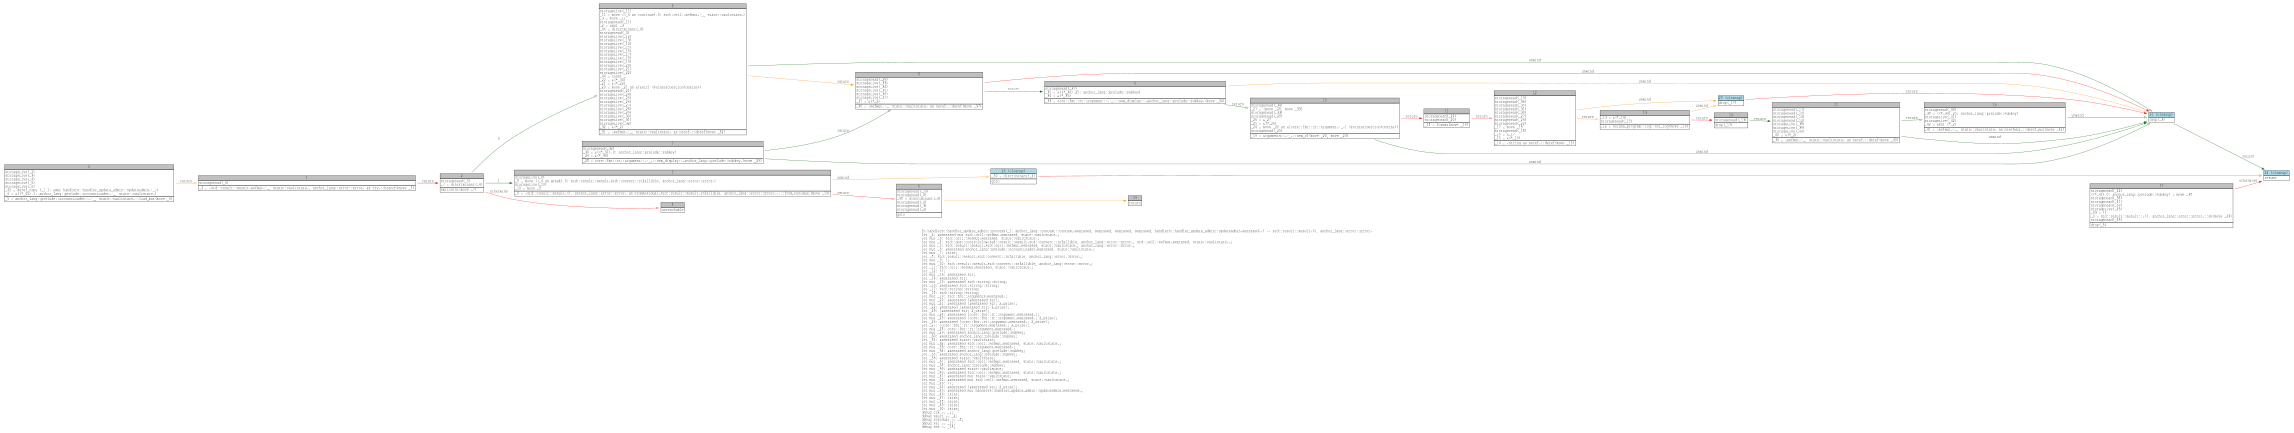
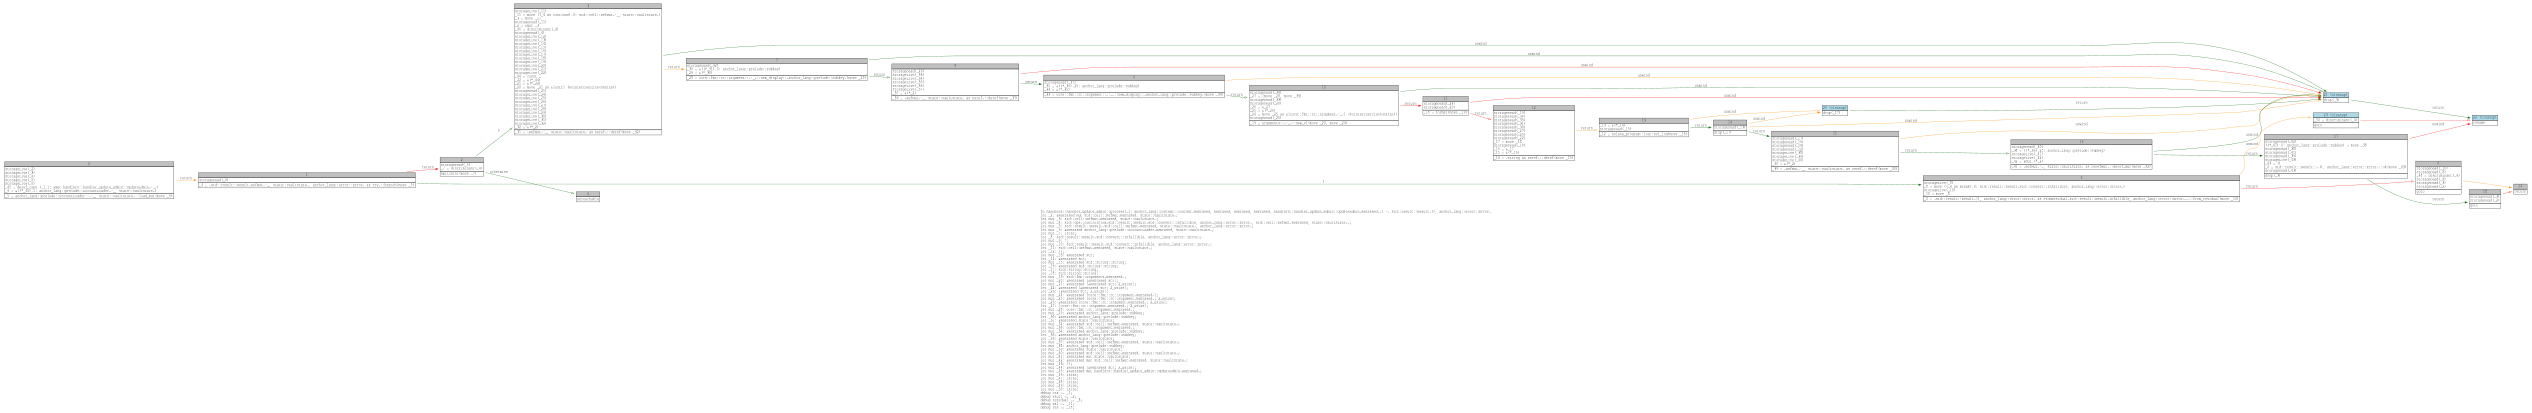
  digraph {
    fontname="Courier, monospace"
    label=<fn handlers::handler_update_admin::process(_1: anchor_lang::context::Context&lt;ReErased, ReErased, ReErased, ReErased, handlers::handler_update_admin::UpdateAdmin&lt;ReErased&gt;&gt;) -&gt; std::result::Result&lt;(), anchor_lang::error::Error&gt;<br align="left"/>let _2: &amp;ReErased mut std::cell::RefMut&lt;ReErased, state::VaultState&gt;;<br align="left"/>let mut _3: std::cell::RefMut&lt;ReErased, state::VaultState&gt;;<br align="left"/>let mut _4: std::ops::ControlFlow&lt;std::result::Result&lt;std::convert::Infallible, anchor_lang::error::Error&gt;, std::cell::RefMut&lt;ReErased, state::VaultState&gt;&gt;;<br align="left"/>let mut _5: std::result::Result&lt;std::cell::RefMut&lt;ReErased, state::VaultState&gt;, anchor_lang::error::Error&gt;;<br align="left"/>let mut _6: &amp;ReErased anchor_lang::prelude::AccountLoader&lt;ReErased, state::VaultState&gt;;<br align="left"/>let mut _7: isize;<br align="left"/>let _8: std::result::Result&lt;std::convert::Infallible, anchor_lang::error::Error&gt;;<br align="left"/>let mut _9: !;<br align="left"/>let mut _10: std::result::Result&lt;std::convert::Infallible, anchor_lang::error::Error&gt;;<br align="left"/>let _11: std::cell::RefMut&lt;ReErased, state::VaultState&gt;;<br align="left"/>let _12: ();<br align="left"/>let mut _13: &amp;ReErased str;<br align="left"/>let _14: &amp;ReErased str;<br align="left"/>let mut _15: &amp;ReErased std::string::String;<br align="left"/>let _16: &amp;ReErased std::string::String;<br align="left"/>let _17: std::string::String;<br align="left"/>let _18: std::string::String;<br align="left"/>let mut _19: std::fmt::Arguments&lt;ReErased&gt;;<br align="left"/>let mut _20: &amp;ReErased [&amp;ReErased str];<br align="left"/>let mut _21: &amp;ReErased [&amp;ReErased str; 2_usize];<br align="left"/>let _22: &amp;ReErased [&amp;ReErased str; 2_usize];<br align="left"/>let _23: [&amp;ReErased str; 2_usize];<br align="left"/>let mut _24: &amp;ReErased [core::fmt::rt::Argument&lt;ReErased&gt;];<br align="left"/>let mut _25: &amp;ReErased [core::fmt::rt::Argument&lt;ReErased&gt;; 2_usize];<br align="left"/>let _26: &amp;ReErased [core::fmt::rt::Argument&lt;ReErased&gt;; 2_usize];<br align="left"/>let _27: [core::fmt::rt::Argument&lt;ReErased&gt;; 2_usize];<br align="left"/>let mut _28: core::fmt::rt::Argument&lt;ReErased&gt;;<br align="left"/>let mut _29: &amp;ReErased anchor_lang::prelude::Pubkey;<br align="left"/>let _30: &amp;ReErased anchor_lang::prelude::Pubkey;<br align="left"/>let _31: &amp;ReErased state::VaultState;<br align="left"/>let mut _32: &amp;ReErased std::cell::RefMut&lt;ReErased, state::VaultState&gt;;<br align="left"/>let mut _33: core::fmt::rt::Argument&lt;ReErased&gt;;<br align="left"/>let mut _34: &amp;ReErased anchor_lang::prelude::Pubkey;<br align="left"/>let _35: &amp;ReErased anchor_lang::prelude::Pubkey;<br align="left"/>let _36: &amp;ReErased state::VaultState;<br align="left"/>let mut _37: &amp;ReErased std::cell::RefMut&lt;ReErased, state::VaultState&gt;;<br align="left"/>let mut _38: anchor_lang::prelude::Pubkey;<br align="left"/>let mut _39: &amp;ReErased state::VaultState;<br align="left"/>let mut _40: &amp;ReErased std::cell::RefMut&lt;ReErased, state::VaultState&gt;;<br align="left"/>let mut _41: &amp;ReErased mut state::VaultState;<br align="left"/>let mut _42: &amp;ReErased mut std::cell::RefMut&lt;ReErased, state::VaultState&gt;;<br align="left"/>let mut _43: ();<br align="left"/>let mut _44: &amp;ReErased [&amp;ReErased str; 2_usize];<br align="left"/>let mut _45: &amp;ReErased mut handlers::handler_update_admin::UpdateAdmin&lt;ReErased&gt;;<br align="left"/>let mut _46: isize;<br align="left"/>let mut _47: isize;<br align="left"/>let mut _48: isize;<br align="left"/>let mut _49: isize;<br align="left"/>let mut _50: isize;<br align="left"/>debug ctx =&gt; _1;<br align="left"/>debug vault =&gt; _2;<br align="left"/>debug residual =&gt; _8;<br align="left"/>debug val =&gt; _11;<br align="left"/>debug res =&gt; _18;<br align="left"/>>
    rankdir=LR
    node [fontname="Courier, monospace" shape=none]
    edge [arrowhead=normal color=darkgreen fontname="Courier, monospace"]
    n1 [label=<<table border="0" cellborder="1" cellspacing="0"><tr><td bgcolor="gray" align="center" colspan="1">0</td></tr><tr><td align="left" balign="left">StorageLive(_2)<br/>StorageLive(_3)<br/>StorageLive(_4)<br/>StorageLive(_5)<br/>StorageLive(_6)<br/>_45 = deref_copy (_1.1: &amp;mut handlers::handler_update_admin::UpdateAdmin&lt;'_&gt;)<br/>_6 = &amp;((*_45).1: anchor_lang::prelude::AccountLoader&lt;'_, state::VaultState&gt;)<br/></td></tr><tr><td align="left">_5 = anchor_lang::prelude::AccountLoader::&lt;'_, state::VaultState&gt;::load_mut(move _6)</td></tr></table>>]
    n2 [label=<<table border="0" cellborder="1" cellspacing="0"><tr><td bgcolor="gray" align="center" colspan="1">1</td></tr><tr><td align="left" balign="left">StorageDead(_6)<br/></td></tr><tr><td align="left">_4 = &lt;std::result::Result&lt;RefMut&lt;'_, state::VaultState&gt;, anchor_lang::error::Error&gt; as Try&gt;::branch(move _5)</td></tr></table>>]
    n3 [label=<<table border="0" cellborder="1" cellspacing="0"><tr><td bgcolor="gray" align="center" colspan="1">2</td></tr><tr><td align="left" balign="left">StorageDead(_5)<br/>_7 = discriminant(_4)<br/></td></tr><tr><td align="left">switchInt(move _7)</td></tr></table>>]
    n4 [label=<<table border="0" cellborder="1" cellspacing="0"><tr><td bgcolor="gray" align="center" colspan="1">3</td></tr><tr><td align="left" balign="left">StorageLive(_11)<br/>_11 = move ((_4 as Continue).0: std::cell::RefMut&lt;'_, state::VaultState&gt;)<br/>_3 = move _11<br/>StorageDead(_11)<br/>_2 = &amp;mut _3<br/>_46 = discriminant(_4)<br/>StorageDead(_4)<br/>StorageLive(_12)<br/>StorageLive(_13)<br/>StorageLive(_14)<br/>StorageLive(_15)<br/>StorageLive(_16)<br/>StorageLive(_17)<br/>StorageLive(_18)<br/>StorageLive(_19)<br/>StorageLive(_20)<br/>StorageLive(_21)<br/>StorageLive(_22)<br/>_44 = const _<br/>_22 = &amp;(*_44)<br/>_21 = &amp;(*_22)<br/>_20 = move _21 as &amp;[&amp;str] (PointerCoercion(Unsize))<br/>StorageDead(_21)<br/>StorageLive(_24)<br/>StorageLive(_25)<br/>StorageLive(_26)<br/>StorageLive(_27)<br/>StorageLive(_28)<br/>StorageLive(_29)<br/>StorageLive(_30)<br/>StorageLive(_31)<br/>StorageLive(_32)<br/>_32 = &amp;(*_2)<br/></td></tr><tr><td align="left">_31 = &lt;RefMut&lt;'_, state::VaultState&gt; as Deref&gt;::deref(move _32)</td></tr></table>>]
    n5 [label=<<table border="0" cellborder="1" cellspacing="0"><tr><td bgcolor="gray" align="center" colspan="1">4</td></tr><tr><td align="left">unreachable</td></tr></table>>]
    n6 [label=<<table border="0" cellborder="1" cellspacing="0"><tr><td bgcolor="gray" align="center" colspan="1">5</td></tr><tr><td align="left" balign="left">StorageLive(_8)<br/>_8 = move ((_4 as Break).0: std::result::Result&lt;std::convert::Infallible, anchor_lang::error::Error&gt;)<br/>StorageLive(_10)<br/>_10 = move _8<br/></td></tr><tr><td align="left">_0 = &lt;std::result::Result&lt;(), anchor_lang::error::Error&gt; as FromResidual&lt;std::result::Result&lt;Infallible, anchor_lang::error::Error&gt;&gt;&gt;::from_residual(move _10)</td></tr></table>>]
    n7 [label=<<table border="0" cellborder="1" cellspacing="0"><tr><td bgcolor="lightblue" align="center" colspan="1">22 (cleanup)</td></tr><tr><td align="left">resume</td></tr></table>>]
    n8 [label=<<table border="0" cellborder="1" cellspacing="0"><tr><td bgcolor="gray" align="center" colspan="1">7</td></tr><tr><td align="left" balign="left">StorageDead(_32)<br/>_30 = &amp;((*_31).0: anchor_lang::prelude::Pubkey)<br/>_29 = &amp;(*_30)<br/></td></tr><tr><td align="left">_28 = core::fmt::rt::Argument::&lt;'_&gt;::new_display::&lt;anchor_lang::prelude::Pubkey&gt;(move _29)</td></tr></table>>]
    n9 [label=<<table border="0" cellborder="1" cellspacing="0"><tr><td bgcolor="lightblue" align="center" colspan="1">21 (cleanup)</td></tr><tr><td align="left">drop(_3)</td></tr></table>>]
    n10 [label=<<table border="0" cellborder="1" cellspacing="0"><tr><td bgcolor="gray" align="center" colspan="1">6</td></tr><tr><td align="left" balign="left">StorageDead(_10)<br/>StorageDead(_8)<br/>_48 = discriminant(_4)<br/>StorageDead(_4)<br/>StorageDead(_3)<br/>StorageDead(_2)<br/></td></tr><tr><td align="left">goto</td></tr></table>>]
    n11 [label=<<table border="0" cellborder="1" cellspacing="0"><tr><td bgcolor="lightblue" align="center" colspan="1">23 (cleanup)</td></tr><tr><td align="left" balign="left">_50 = discriminant(_4)<br/></td></tr><tr><td align="left">goto</td></tr></table>>]
    n12 [label=<<table border="0" cellborder="1" cellspacing="0"><tr><td bgcolor="gray" align="center" colspan="1">8</td></tr><tr><td align="left" balign="left">StorageDead(_29)<br/>StorageLive(_33)<br/>StorageLive(_34)<br/>StorageLive(_35)<br/>StorageLive(_36)<br/>StorageLive(_37)<br/>_37 = &amp;(*_2)<br/></td></tr><tr><td align="left">_36 = &lt;RefMut&lt;'_, state::VaultState&gt; as Deref&gt;::deref(move _37)</td></tr></table>>]
    n13 [label=<<table border="0" cellborder="1" cellspacing="0"><tr><td bgcolor="gray" align="center" colspan="1">19</td></tr><tr><td align="left">return</td></tr></table>>]
    n14 [label=<<table border="0" cellborder="1" cellspacing="0"><tr><td bgcolor="gray" align="center" colspan="1">9</td></tr><tr><td align="left" balign="left">StorageDead(_37)<br/>_35 = &amp;((*_36).25: anchor_lang::prelude::Pubkey)<br/>_34 = &amp;(*_35)<br/></td></tr><tr><td align="left">_33 = core::fmt::rt::Argument::&lt;'_&gt;::new_display::&lt;anchor_lang::prelude::Pubkey&gt;(move _34)</td></tr></table>>]
    n15 [label=<<table border="0" cellborder="1" cellspacing="0"><tr><td bgcolor="gray" align="center" colspan="1">10</td></tr><tr><td align="left" balign="left">StorageDead(_34)<br/>_27 = [move _28, move _33]<br/>StorageDead(_33)<br/>StorageDead(_28)<br/>_26 = &amp;_27<br/>_25 = &amp;(*_26)<br/>_24 = move _25 as &amp;[core::fmt::rt::Argument&lt;'_&gt;] (PointerCoercion(Unsize))<br/>StorageDead(_25)<br/></td></tr><tr><td align="left">_19 = Arguments::&lt;'_&gt;::new_v1(move _20, move _24)</td></tr></table>>]
    n16 [label=<<table border="0" cellborder="1" cellspacing="0"><tr><td bgcolor="gray" align="center" colspan="1">11</td></tr><tr><td align="left" balign="left">StorageDead(_24)<br/>StorageDead(_20)<br/></td></tr><tr><td align="left">_18 = format(move _19)</td></tr></table>>]
    n17 [label=<<table border="0" cellborder="1" cellspacing="0"><tr><td bgcolor="gray" align="center" colspan="1">12</td></tr><tr><td align="left" balign="left">StorageDead(_19)<br/>StorageDead(_36)<br/>StorageDead(_35)<br/>StorageDead(_31)<br/>StorageDead(_30)<br/>StorageDead(_27)<br/>StorageDead(_26)<br/>StorageDead(_22)<br/>_17 = move _18<br/>StorageDead(_18)<br/>_16 = &amp;_17<br/>_15 = &amp;(*_16)<br/></td></tr><tr><td align="left">_14 = &lt;String as Deref&gt;::deref(move _15)</td></tr></table>>]
    n18 [label=<<table border="0" cellborder="1" cellspacing="0"><tr><td bgcolor="gray" align="center" colspan="1">13</td></tr><tr><td align="left" balign="left">_13 = &amp;(*_14)<br/>StorageDead(_15)<br/></td></tr><tr><td align="left">_12 = solana_program::log::sol_log(move _13)</td></tr></table>>]
    n19 [label=<<table border="0" cellborder="1" cellspacing="0"><tr><td bgcolor="lightblue" align="center" colspan="1">20 (cleanup)</td></tr><tr><td align="left">drop(_17)</td></tr></table>>]
    n20 [label=<<table border="0" cellborder="1" cellspacing="0"><tr><td bgcolor="gray" align="center" colspan="1">14</td></tr><tr><td align="left" balign="left">StorageDead(_13)<br/></td></tr><tr><td align="left">drop(_17)</td></tr></table>>]
    n21 [label=<<table border="0" cellborder="1" cellspacing="0"><tr><td bgcolor="gray" align="center" colspan="1">15</td></tr><tr><td align="left" balign="left">StorageDead(_17)<br/>StorageDead(_16)<br/>StorageDead(_14)<br/>StorageDead(_12)<br/>StorageLive(_38)<br/>StorageLive(_39)<br/>StorageLive(_40)<br/>_40 = &amp;(*_2)<br/></td></tr><tr><td align="left">_39 = &lt;RefMut&lt;'_, state::VaultState&gt; as Deref&gt;::deref(move _40)</td></tr></table>>]
    n22 [label=<<table border="0" cellborder="1" cellspacing="0"><tr><td bgcolor="gray" align="center" colspan="1">16</td></tr><tr><td align="left" balign="left">StorageDead(_40)<br/>_38 = ((*_39).25: anchor_lang::prelude::Pubkey)<br/>StorageLive(_41)<br/>StorageLive(_42)<br/>_42 = &amp;mut (*_2)<br/></td></tr><tr><td align="left">_41 = &lt;RefMut&lt;'_, state::VaultState&gt; as DerefMut&gt;::deref_mut(move _42)</td></tr></table>>]
    n23 [label=<<table border="0" cellborder="1" cellspacing="0"><tr><td bgcolor="gray" align="center" colspan="1">17</td></tr><tr><td align="left" balign="left">StorageDead(_42)<br/>((*_41).0: anchor_lang::prelude::Pubkey) = move _38<br/>StorageDead(_38)<br/>StorageDead(_41)<br/>StorageDead(_39)<br/>StorageLive(_43)<br/>_43 = ()<br/>_0 = std::result::Result::&lt;(), anchor_lang::error::Error&gt;::Ok(move _43)<br/>StorageDead(_43)<br/></td></tr><tr><td align="left">drop(_3)</td></tr></table>>]
-   n1 -> n2 [arrowhead=onormal color=darkorange label=return]
+   n24 [label=<<table border="0" cellborder="1" cellspacing="0"><tr><td bgcolor="gray" align="center" colspan="1">18</td></tr><tr><td align="left" balign="left">StorageDead(_3)<br/>StorageDead(_2)<br/></td></tr><tr><td align="left">goto</td></tr></table>>]
+   n1 -> n2 [color=darkorange label=return]
    n2 -> n3 [color=red label=return]
    n3 -> n4 [arrowhead=onormal label=0]
-   n3 -> n5 [arrowhead=onormal color=red label=otherwise]
-   n3 -> n6 [label=1]
-   n4 -> n12 [color=darkorange label=return]
-   n4 -> n9 [arrowhead=onormal label=unwind]
+   n3 -> n5 [arrowhead=onormal label=otherwise]
+   n2 -> n6 [label=1]
+   n4 -> n8 [color=darkorange label=return]
+   n4 -> n9 [label=unwind]
    n6 -> n10 [arrowhead=onormal color=red label=return]
    n6 -> n11 [arrowhead=onormal color=darkorange label=unwind]
    n8 -> n9 [arrowhead=onormal label=unwind]
    n8 -> n12 [arrowhead=onormal label=return]
    n9 -> n7 [label=return]
    n10 -> n13 [color=darkorange]
    n11 -> n7 [arrowhead=onormal color=red]
    n12 -> n9 [color=red label=unwind]
    n12 -> n14 [label=return]
    n14 -> n9 [arrowhead=onormal color=darkorange label=unwind]
    n14 -> n15 [arrowhead=onormal label=return]
    n15 -> n9 [label=unwind]
    n15 -> n16 [color=red label=return]
+   n16 -> n9 [color=red label=unwind]
    n16 -> n17 [arrowhead=onormal color=red label=return]
    n17 -> n18 [arrowhead=onormal color=darkorange label=return]
-   n17 -> n19 [color=darkorange label=unwind]
+   n20 -> n19 [color=darkorange label=unwind]
    n18 -> n19 [arrowhead=onormal color=darkorange label=unwind]
-   n18 -> n20 [color=red label=return]
-   n19 -> n9 [color=red label=return]
+   n18 -> n20 [label=return]
+   n19 -> n9 [label=return]
+   n20 -> n9 [arrowhead=onormal color=darkorange label=unwind]
    n20 -> n21 [label=return]
-   n21 -> n9 [label=unwind]
+   n21 -> n9 [color=darkorange label=unwind]
    n21 -> n22 [arrowhead=onormal label=return]
    n22 -> n9 [arrowhead=onormal label=unwind]
-   n23 -> n7 [color=red label=otherwise]
+   n22 -> n23 [label=return]
+   n23 -> n7 [color=red label=unwind]
+   n23 -> n24 [label=return]
+   n24 -> n13 [arrowhead=onormal color=red]
  }
